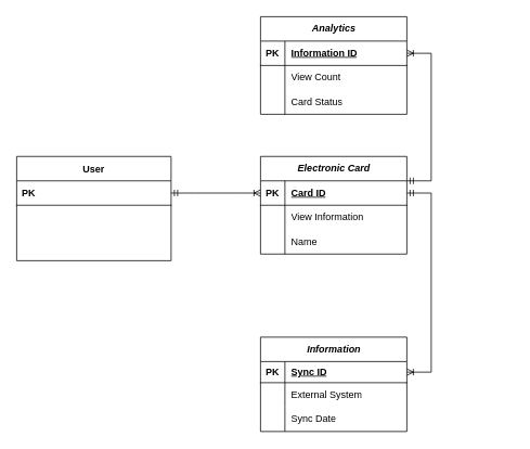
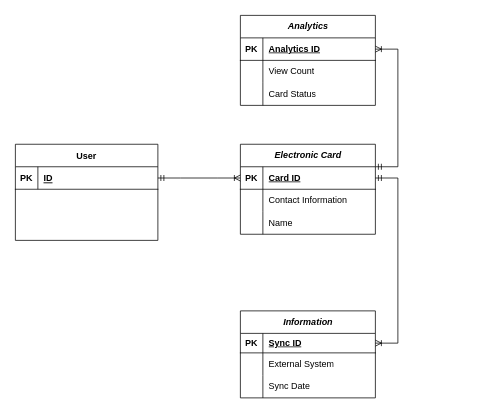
  <mxCell id="0" />
  <mxCell id="1" parent="0" />
  <mxCell id="2" value="User" style="shape=table;startSize=30;container=1;collapsible=1;childLayout=tableLayout;fixedRows=1;rowLines=0;fontStyle=1;align=center;resizeLast=1;" vertex="1" parent="1"><mxGeometry x="20" y="191.85" width="190" height="128.15" as="geometry" /></mxCell>
  <mxCell id="3" value="" style="shape=partialRectangle;collapsible=0;dropTarget=0;pointerEvents=0;fillColor=none;points=[[0,0.5],[1,0.5]];portConstraint=eastwest;top=0;left=0;right=0;bottom=1;" vertex="1" parent="2"><mxGeometry y="30" width="190" height="30" as="geometry" /></mxCell>
  <mxCell id="4" value="PK" style="shape=partialRectangle;overflow=hidden;connectable=0;fillColor=none;top=0;left=0;bottom=0;right=0;fontStyle=1;" vertex="1" parent="3"><mxGeometry width="30" height="30" as="geometry"><mxRectangle width="30" height="30" as="alternateBounds" /></mxGeometry></mxCell>
+ <mxCell id="5" value="ID" style="shape=partialRectangle;overflow=hidden;connectable=0;fillColor=none;top=0;left=0;bottom=0;right=0;align=left;spacingLeft=6;fontStyle=5;" vertex="1" parent="3"><mxGeometry x="30" width="160" height="30" as="geometry"><mxRectangle width="160" height="30" as="alternateBounds" /></mxGeometry></mxCell>
  <mxCell id="6" value="" style="shape=partialRectangle;collapsible=0;dropTarget=0;pointerEvents=0;fillColor=none;points=[[0,0.5],[1,0.5]];portConstraint=eastwest;top=0;left=0;right=0;bottom=0;" vertex="1" parent="2"><mxGeometry y="60" width="190" height="58" as="geometry" /></mxCell>
  <mxCell id="7" value="" style="shape=partialRectangle;overflow=hidden;connectable=0;fillColor=none;top=0;left=0;bottom=0;right=0;" vertex="1" parent="6"><mxGeometry width="30" height="58" as="geometry"><mxRectangle width="30" height="58" as="alternateBounds" /></mxGeometry></mxCell>
  <mxCell id="8" value="&lt;em&gt;Information&lt;/em&gt;" style="shape=table;startSize=30;container=1;collapsible=1;childLayout=tableLayout;fixedRows=1;rowLines=0;fontStyle=1;align=center;resizeLast=1;html=1;" vertex="1" parent="1"><mxGeometry x="320" y="414" width="180" height="116" as="geometry" /></mxCell>
  <mxCell id="9" value="" style="shape=tableRow;horizontal=0;startSize=0;swimlaneHead=0;swimlaneBody=0;fillColor=none;collapsible=0;dropTarget=0;points=[[0,0.5],[1,0.5]];portConstraint=eastwest;top=0;left=0;right=0;bottom=1;" vertex="1" parent="8"><mxGeometry y="30" width="180" height="26" as="geometry" /></mxCell>
  <mxCell id="10" value="PK" style="shape=partialRectangle;connectable=0;fillColor=none;top=0;left=0;bottom=0;right=0;fontStyle=1;overflow=hidden;whiteSpace=wrap;html=1;" vertex="1" parent="9"><mxGeometry width="30" height="26" as="geometry"><mxRectangle width="30" height="26" as="alternateBounds" /></mxGeometry></mxCell>
  <mxCell id="11" value="Sync ID" style="shape=partialRectangle;connectable=0;fillColor=none;top=0;left=0;bottom=0;right=0;align=left;spacingLeft=6;fontStyle=5;overflow=hidden;whiteSpace=wrap;html=1;" vertex="1" parent="9"><mxGeometry x="30" width="150" height="26" as="geometry"><mxRectangle width="150" height="26" as="alternateBounds" /></mxGeometry></mxCell>
  <mxCell id="12" value="" style="shape=tableRow;horizontal=0;startSize=0;swimlaneHead=0;swimlaneBody=0;fillColor=none;collapsible=0;dropTarget=0;points=[[0,0.5],[1,0.5]];portConstraint=eastwest;top=0;left=0;right=0;bottom=0;" vertex="1" parent="8"><mxGeometry y="56" width="180" height="30" as="geometry" /></mxCell>
  <mxCell id="13" value="" style="shape=partialRectangle;connectable=0;fillColor=none;top=0;left=0;bottom=0;right=0;editable=1;overflow=hidden;whiteSpace=wrap;html=1;" vertex="1" parent="12"><mxGeometry width="30" height="30" as="geometry"><mxRectangle width="30" height="30" as="alternateBounds" /></mxGeometry></mxCell>
  <mxCell id="14" value="External System" style="shape=partialRectangle;connectable=0;fillColor=none;top=0;left=0;bottom=0;right=0;align=left;spacingLeft=6;overflow=hidden;whiteSpace=wrap;html=1;" vertex="1" parent="12"><mxGeometry x="30" width="150" height="30" as="geometry"><mxRectangle width="150" height="30" as="alternateBounds" /></mxGeometry></mxCell>
  <mxCell id="15" value="" style="shape=tableRow;horizontal=0;startSize=0;swimlaneHead=0;swimlaneBody=0;fillColor=none;collapsible=0;dropTarget=0;points=[[0,0.5],[1,0.5]];portConstraint=eastwest;top=0;left=0;right=0;bottom=0;" vertex="1" parent="8"><mxGeometry y="86" width="180" height="30" as="geometry" /></mxCell>
  <mxCell id="16" value="" style="shape=partialRectangle;connectable=0;fillColor=none;top=0;left=0;bottom=0;right=0;editable=1;overflow=hidden;whiteSpace=wrap;html=1;" vertex="1" parent="15"><mxGeometry width="30" height="30" as="geometry"><mxRectangle width="30" height="30" as="alternateBounds" /></mxGeometry></mxCell>
  <mxCell id="17" value="Sync Date" style="shape=partialRectangle;connectable=0;fillColor=none;top=0;left=0;bottom=0;right=0;align=left;spacingLeft=6;overflow=hidden;whiteSpace=wrap;html=1;" vertex="1" parent="15"><mxGeometry x="30" width="150" height="30" as="geometry"><mxRectangle width="150" height="30" as="alternateBounds" /></mxGeometry></mxCell>
  <mxCell id="18" value="&lt;em&gt;Electronic Card&lt;/em&gt;" style="shape=table;startSize=30;container=1;collapsible=1;childLayout=tableLayout;fixedRows=1;rowLines=0;fontStyle=1;align=center;resizeLast=1;html=1;" vertex="1" parent="1"><mxGeometry x="320" y="191.85" width="180" height="120" as="geometry" /></mxCell>
  <mxCell id="19" value="" style="shape=tableRow;horizontal=0;startSize=0;swimlaneHead=0;swimlaneBody=0;fillColor=none;collapsible=0;dropTarget=0;points=[[0,0.5],[1,0.5]];portConstraint=eastwest;top=0;left=0;right=0;bottom=1;" vertex="1" parent="18"><mxGeometry y="30" width="180" height="30" as="geometry" /></mxCell>
  <mxCell id="20" value="PK" style="shape=partialRectangle;connectable=0;fillColor=none;top=0;left=0;bottom=0;right=0;fontStyle=1;overflow=hidden;whiteSpace=wrap;html=1;" vertex="1" parent="19"><mxGeometry width="30" height="30" as="geometry"><mxRectangle width="30" height="30" as="alternateBounds" /></mxGeometry></mxCell>
  <mxCell id="21" value="Card ID" style="shape=partialRectangle;connectable=0;fillColor=none;top=0;left=0;bottom=0;right=0;align=left;spacingLeft=6;fontStyle=5;overflow=hidden;whiteSpace=wrap;html=1;" vertex="1" parent="19"><mxGeometry x="30" width="150" height="30" as="geometry"><mxRectangle width="150" height="30" as="alternateBounds" /></mxGeometry></mxCell>
  <mxCell id="22" value="" style="shape=tableRow;horizontal=0;startSize=0;swimlaneHead=0;swimlaneBody=0;fillColor=none;collapsible=0;dropTarget=0;points=[[0,0.5],[1,0.5]];portConstraint=eastwest;top=0;left=0;right=0;bottom=0;" vertex="1" parent="18"><mxGeometry y="60" width="180" height="30" as="geometry" /></mxCell>
  <mxCell id="23" value="" style="shape=partialRectangle;connectable=0;fillColor=none;top=0;left=0;bottom=0;right=0;editable=1;overflow=hidden;whiteSpace=wrap;html=1;" vertex="1" parent="22"><mxGeometry width="30" height="30" as="geometry"><mxRectangle width="30" height="30" as="alternateBounds" /></mxGeometry></mxCell>
- <mxCell id="24" value="View Information" style="shape=partialRectangle;connectable=0;fillColor=none;top=0;left=0;bottom=0;right=0;align=left;spacingLeft=6;overflow=hidden;whiteSpace=wrap;html=1;" vertex="1" parent="22"><mxGeometry x="30" width="150" height="30" as="geometry"><mxRectangle width="150" height="30" as="alternateBounds" /></mxGeometry></mxCell>
+ <mxCell id="24" value="Contact Information" style="shape=partialRectangle;connectable=0;fillColor=none;top=0;left=0;bottom=0;right=0;align=left;spacingLeft=6;overflow=hidden;whiteSpace=wrap;html=1;" vertex="1" parent="22"><mxGeometry x="30" width="150" height="30" as="geometry"><mxRectangle width="150" height="30" as="alternateBounds" /></mxGeometry></mxCell>
  <mxCell id="25" value="" style="shape=tableRow;horizontal=0;startSize=0;swimlaneHead=0;swimlaneBody=0;fillColor=none;collapsible=0;dropTarget=0;points=[[0,0.5],[1,0.5]];portConstraint=eastwest;top=0;left=0;right=0;bottom=0;" vertex="1" parent="18"><mxGeometry y="90" width="180" height="30" as="geometry" /></mxCell>
  <mxCell id="26" value="" style="shape=partialRectangle;connectable=0;fillColor=none;top=0;left=0;bottom=0;right=0;editable=1;overflow=hidden;whiteSpace=wrap;html=1;" vertex="1" parent="25"><mxGeometry width="30" height="30" as="geometry"><mxRectangle width="30" height="30" as="alternateBounds" /></mxGeometry></mxCell>
  <mxCell id="27" value="Name" style="shape=partialRectangle;connectable=0;fillColor=none;top=0;left=0;bottom=0;right=0;align=left;spacingLeft=6;overflow=hidden;whiteSpace=wrap;html=1;" vertex="1" parent="25"><mxGeometry x="30" width="150" height="30" as="geometry"><mxRectangle width="150" height="30" as="alternateBounds" /></mxGeometry></mxCell>
  <mxCell id="28" value="&lt;em&gt;Analytics&lt;/em&gt;" style="shape=table;startSize=30;container=1;collapsible=1;childLayout=tableLayout;fixedRows=1;rowLines=0;fontStyle=1;align=center;resizeLast=1;html=1;" vertex="1" parent="1"><mxGeometry x="320" y="20" width="180" height="120" as="geometry" /></mxCell>
  <mxCell id="29" value="" style="shape=tableRow;horizontal=0;startSize=0;swimlaneHead=0;swimlaneBody=0;fillColor=none;collapsible=0;dropTarget=0;points=[[0,0.5],[1,0.5]];portConstraint=eastwest;top=0;left=0;right=0;bottom=1;" vertex="1" parent="28"><mxGeometry y="30" width="180" height="30" as="geometry" /></mxCell>
  <mxCell id="30" value="PK" style="shape=partialRectangle;connectable=0;fillColor=none;top=0;left=0;bottom=0;right=0;fontStyle=1;overflow=hidden;whiteSpace=wrap;html=1;" vertex="1" parent="29"><mxGeometry width="30" height="30" as="geometry"><mxRectangle width="30" height="30" as="alternateBounds" /></mxGeometry></mxCell>
- <mxCell id="31" value="Information ID" style="shape=partialRectangle;connectable=0;fillColor=none;top=0;left=0;bottom=0;right=0;align=left;spacingLeft=6;fontStyle=5;overflow=hidden;whiteSpace=wrap;html=1;" vertex="1" parent="29"><mxGeometry x="30" width="150" height="30" as="geometry"><mxRectangle width="150" height="30" as="alternateBounds" /></mxGeometry></mxCell>
+ <mxCell id="31" value="Analytics ID" style="shape=partialRectangle;connectable=0;fillColor=none;top=0;left=0;bottom=0;right=0;align=left;spacingLeft=6;fontStyle=5;overflow=hidden;whiteSpace=wrap;html=1;" vertex="1" parent="29"><mxGeometry x="30" width="150" height="30" as="geometry"><mxRectangle width="150" height="30" as="alternateBounds" /></mxGeometry></mxCell>
  <mxCell id="32" value="" style="shape=tableRow;horizontal=0;startSize=0;swimlaneHead=0;swimlaneBody=0;fillColor=none;collapsible=0;dropTarget=0;points=[[0,0.5],[1,0.5]];portConstraint=eastwest;top=0;left=0;right=0;bottom=0;" vertex="1" parent="28"><mxGeometry y="60" width="180" height="30" as="geometry" /></mxCell>
  <mxCell id="33" value="" style="shape=partialRectangle;connectable=0;fillColor=none;top=0;left=0;bottom=0;right=0;editable=1;overflow=hidden;whiteSpace=wrap;html=1;" vertex="1" parent="32"><mxGeometry width="30" height="30" as="geometry"><mxRectangle width="30" height="30" as="alternateBounds" /></mxGeometry></mxCell>
  <mxCell id="34" value="View Count" style="shape=partialRectangle;connectable=0;fillColor=none;top=0;left=0;bottom=0;right=0;align=left;spacingLeft=6;overflow=hidden;whiteSpace=wrap;html=1;" vertex="1" parent="32"><mxGeometry x="30" width="150" height="30" as="geometry"><mxRectangle width="150" height="30" as="alternateBounds" /></mxGeometry></mxCell>
  <mxCell id="35" value="" style="shape=tableRow;horizontal=0;startSize=0;swimlaneHead=0;swimlaneBody=0;fillColor=none;collapsible=0;dropTarget=0;points=[[0,0.5],[1,0.5]];portConstraint=eastwest;top=0;left=0;right=0;bottom=0;" vertex="1" parent="28"><mxGeometry y="90" width="180" height="30" as="geometry" /></mxCell>
  <mxCell id="36" value="" style="shape=partialRectangle;connectable=0;fillColor=none;top=0;left=0;bottom=0;right=0;editable=1;overflow=hidden;whiteSpace=wrap;html=1;" vertex="1" parent="35"><mxGeometry width="30" height="30" as="geometry"><mxRectangle width="30" height="30" as="alternateBounds" /></mxGeometry></mxCell>
  <mxCell id="37" value="Card Status" style="shape=partialRectangle;connectable=0;fillColor=none;top=0;left=0;bottom=0;right=0;align=left;spacingLeft=6;overflow=hidden;whiteSpace=wrap;html=1;" vertex="1" parent="35"><mxGeometry x="30" width="150" height="30" as="geometry"><mxRectangle width="150" height="30" as="alternateBounds" /></mxGeometry></mxCell>
  <mxCell id="38" value="" style="edgeStyle=entityRelationEdgeStyle;fontSize=12;html=1;endArrow=ERoneToMany;startArrow=ERmandOne;rounded=0;exitX=1;exitY=0.5;exitDx=0;exitDy=0;entryX=0;entryY=0.5;entryDx=0;entryDy=0;" edge="1" parent="1" source="3" target="19"><mxGeometry width="100" height="100" relative="1" as="geometry"><mxPoint x="150" y="700" as="sourcePoint" /><mxPoint x="250" y="600" as="targetPoint" /></mxGeometry></mxCell>
  <mxCell id="39" value="" style="edgeStyle=entityRelationEdgeStyle;fontSize=12;html=1;endArrow=ERoneToMany;startArrow=ERmandOne;rounded=0;exitX=1;exitY=0.5;exitDx=0;exitDy=0;entryX=1;entryY=0.5;entryDx=0;entryDy=0;" edge="1" parent="1" source="19" target="9"><mxGeometry width="100" height="100" relative="1" as="geometry"><mxPoint x="520" y="237.42" as="sourcePoint" /><mxPoint x="620" y="440.57" as="targetPoint" /><Array as="points"><mxPoint x="550" y="260" /><mxPoint x="630" y="330" /><mxPoint x="440" y="300.57" /><mxPoint x="590" y="360" /><mxPoint x="610" y="400" /></Array></mxGeometry></mxCell>
  <mxCell id="40" value="" style="edgeStyle=entityRelationEdgeStyle;fontSize=12;html=1;endArrow=ERoneToMany;startArrow=ERmandOne;rounded=0;exitX=1;exitY=0.25;exitDx=0;exitDy=0;entryX=1;entryY=0.5;entryDx=0;entryDy=0;" edge="1" parent="1" source="18" target="29"><mxGeometry width="100" height="100" relative="1" as="geometry"><mxPoint x="590" y="170" as="sourcePoint" /><mxPoint x="690" y="70" as="targetPoint" /></mxGeometry></mxCell>
